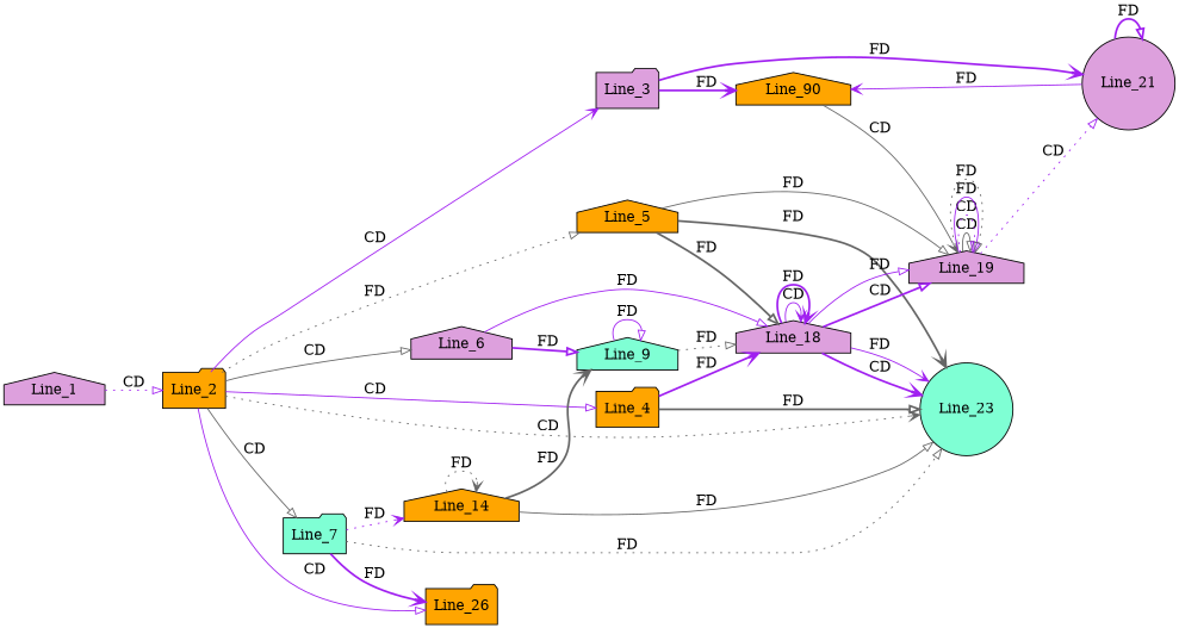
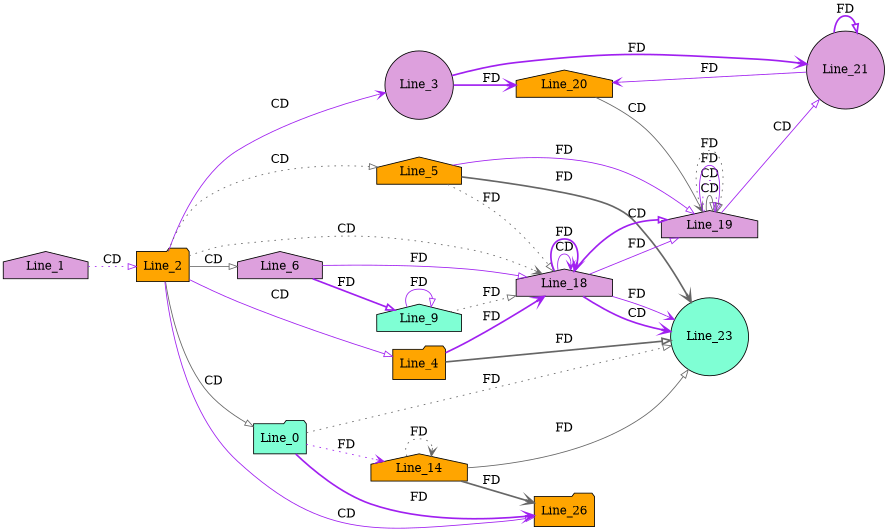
  digraph {
    rankdir=LR
    node [fillcolor=plum shape=house style=filled]
    edge [arrowhead=onormal color=purple style=solid]
    Line_1
    Line_2 [fillcolor=orange shape=folder]
-   Line_3 [shape=folder]
+   Line_3 [shape=circle]
    Line_4 [fillcolor=orange shape=folder]
    Line_5 [fillcolor=orange]
    Line_6
-   Line_7 [fillcolor=aquamarine shape=folder]
+   Line_7 [fillcolor=aquamarine shape=folder label=Line_0]
    Line_18
    Line_26 [fillcolor=orange shape=folder]
-   Line_20 [fillcolor=orange label=Line_90]
+   Line_20 [fillcolor=orange]
    Line_21 [shape=circle]
    Line_23 [fillcolor=aquamarine shape=circle]
    Line_19
    Line_9 [fillcolor=aquamarine]
    Line_14 [fillcolor=orange]
    Line_1 -> Line_2 [label=CD style=dotted]
    Line_2 -> Line_3 [arrowhead=vee label=CD]
    Line_2 -> Line_4 [label=CD]
-   Line_2 -> Line_5 [color=gray40 label=FD style=dotted]
+   Line_2 -> Line_5 [color=gray40 label=CD style=dotted]
    Line_2 -> Line_6 [color=gray40 label=CD]
    Line_2 -> Line_7 [color=gray40 label=CD]
-   Line_2 -> Line_23 [arrowhead=vee color=gray40 label=CD style=dotted]
+   Line_2 -> Line_18 [arrowhead=vee color=gray40 label=CD style=dotted]
    Line_2 -> Line_26 [label=CD]
    Line_3 -> Line_20 [arrowhead=vee label=FD style=bold]
    Line_3 -> Line_21 [arrowhead=vee label=FD style=bold]
    Line_4 -> Line_18 [arrowhead=vee label=FD style=bold]
    Line_4 -> Line_23 [color=gray40 label=FD style=bold]
-   Line_5 -> Line_18 [color=gray40 label=FD style=bold]
+   Line_5 -> Line_18 [color=gray40 label=FD style=dotted]
    Line_5 -> Line_23 [arrowhead=vee color=gray40 label=FD style=bold]
-   Line_5 -> Line_19 [color=gray40 label=FD]
+   Line_5 -> Line_19 [label=FD]
    Line_6 -> Line_18 [label=FD]
    Line_6 -> Line_9 [label=FD style=bold]
    Line_7 -> Line_26 [arrowhead=vee label=FD style=bold]
    Line_7 -> Line_23 [color=gray40 label=FD style=dotted]
    Line_7 -> Line_14 [arrowhead=vee label=FD style=dotted]
    Line_18 -> Line_18 [arrowhead=vee label=CD]
    Line_18 -> Line_18 [arrowhead=vee label=FD style=bold]
    Line_18 -> Line_23 [arrowhead=vee label=CD style=bold]
    Line_18 -> Line_23 [arrowhead=vee label=FD]
    Line_18 -> Line_19 [label=CD style=bold]
    Line_18 -> Line_19 [label=FD]
    Line_20 -> Line_19 [arrowhead=vee color=gray40 label=CD]
    Line_21 -> Line_20 [arrowhead=vee label=FD]
    Line_21 -> Line_21 [label=FD style=bold]
-   Line_19 -> Line_21 [label=CD style=dotted]
+   Line_19 -> Line_21 [label=CD]
    Line_19 -> Line_19 [color=gray40 label=CD]
    Line_19 -> Line_19 [label=CD style=dotted]
    Line_19 -> Line_19 [label=FD]
    Line_19 -> Line_19 [color=gray40 label=FD style=dotted]
    Line_9 -> Line_18 [color=gray40 label=FD style=dotted]
    Line_9 -> Line_9 [label=FD]
-   Line_14 -> Line_9 [arrowhead=vee color=gray40 label=FD style=bold]
+   Line_14 -> Line_26 [arrowhead=vee color=gray40 label=FD style=bold]
    Line_14 -> Line_23 [color=gray40 label=FD]
    Line_14 -> Line_14 [arrowhead=vee color=gray40 label=FD style=dotted]
  }
